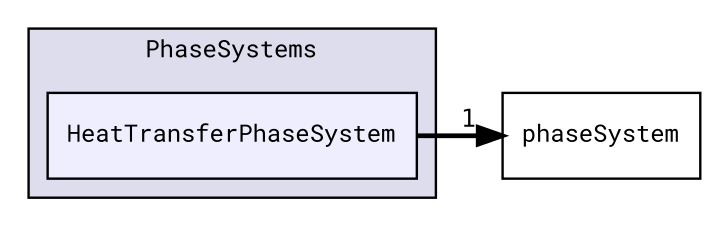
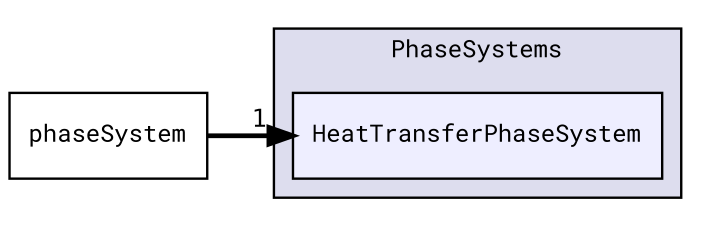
  digraph {
    compound=true
    rankdir=LR
    fontname="Roboto Mono"
    node [fontname="Roboto Mono" fontsize=10 shape=box]
    n1 [fillcolor="#eeeeff" label=HeatTransferPhaseSystem pencolor=black style=filled]
    n2 [label=phaseSystem]
    subgraph cluster_1 {
      bgcolor="#ddddee"
      fontsize=10
      label=PhaseSystems
      pencolor=black
      n1
    }
-   n1 -> n2 [headlabel=1 labeldistance=1.5 labelfontname=Helvetica labelfontsize=10 style=bold fontname="Roboto Mono"]
+   n2 -> n1 [headlabel=1 labeldistance=1.5 labelfontname=Helvetica labelfontsize=10 style=bold fontname="Roboto Mono"]
  }
